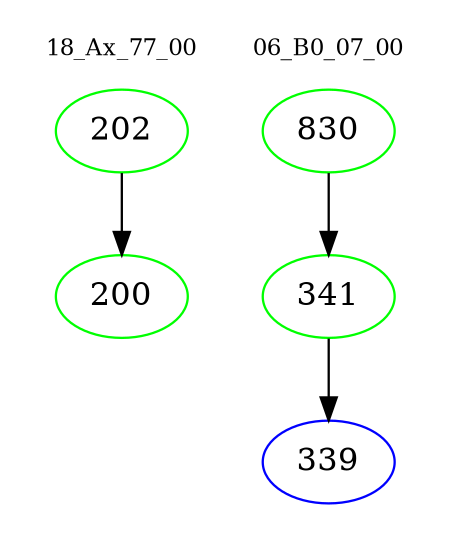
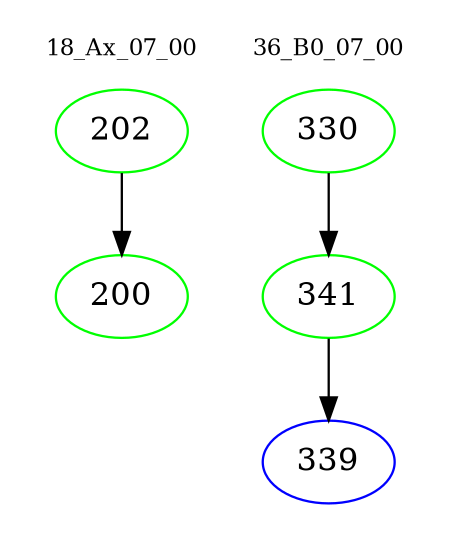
  digraph {
    node [color=green]
    edge [color=black]
    n1 [label=202]
    n2 [label=200]
-   n3 [label=830]
+   n3 [label=330]
    n4 [label=341]
    n5 [color=blue label=339]
    subgraph cluster_1 {
      color=white
      fontsize=10
-     label="18_Ax_77_00"
+     label="18_Ax_07_00"
      n1
      n2
    }
    subgraph cluster_2 {
      color=white
      fontsize=10
-     label="06_B0_07_00"
+     label="36_B0_07_00"
      n3
      n4
      n5
    }
    n1 -> n2
    n3 -> n4
    n4 -> n5
  }
